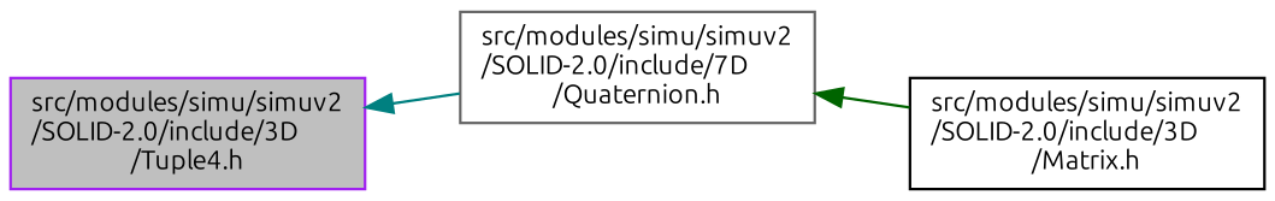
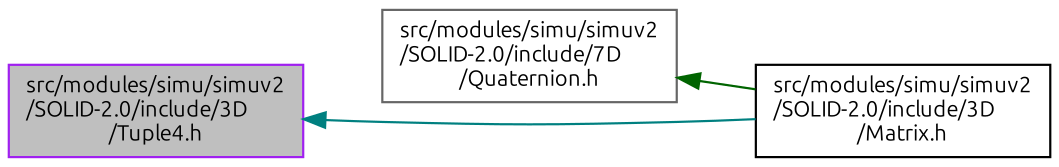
  digraph {
    fontname=Ubuntu
    rankdir=LR
    node [fillcolor=white fontname=Ubuntu fontsize=10 shape=record style=filled]
    edge [dir=back fontname=Ubuntu fontsize=10 labelfontname=Helvetica labelfontsize=10 style=solid]
    n1 [color=purple fillcolor=grey75 fontcolor=black height=0.2 label="src/modules/simu/simuv2\l/SOLID-2.0/include/3D\l/Tuple4.h" width=0.4]
    n2 [color=gray40 height=0.2 label="src/modules/simu/simuv2\l/SOLID-2.0/include/7D\l/Quaternion.h" width=0.4]
    n3 [color=black height=0.2 label="src/modules/simu/simuv2\l/SOLID-2.0/include/3D\l/Matrix.h" width=0.4]
-   n1 -> n2 [color=teal]
+   n1 -> n3 [color=teal]
    n2 -> n3 [color=darkgreen]
  }
